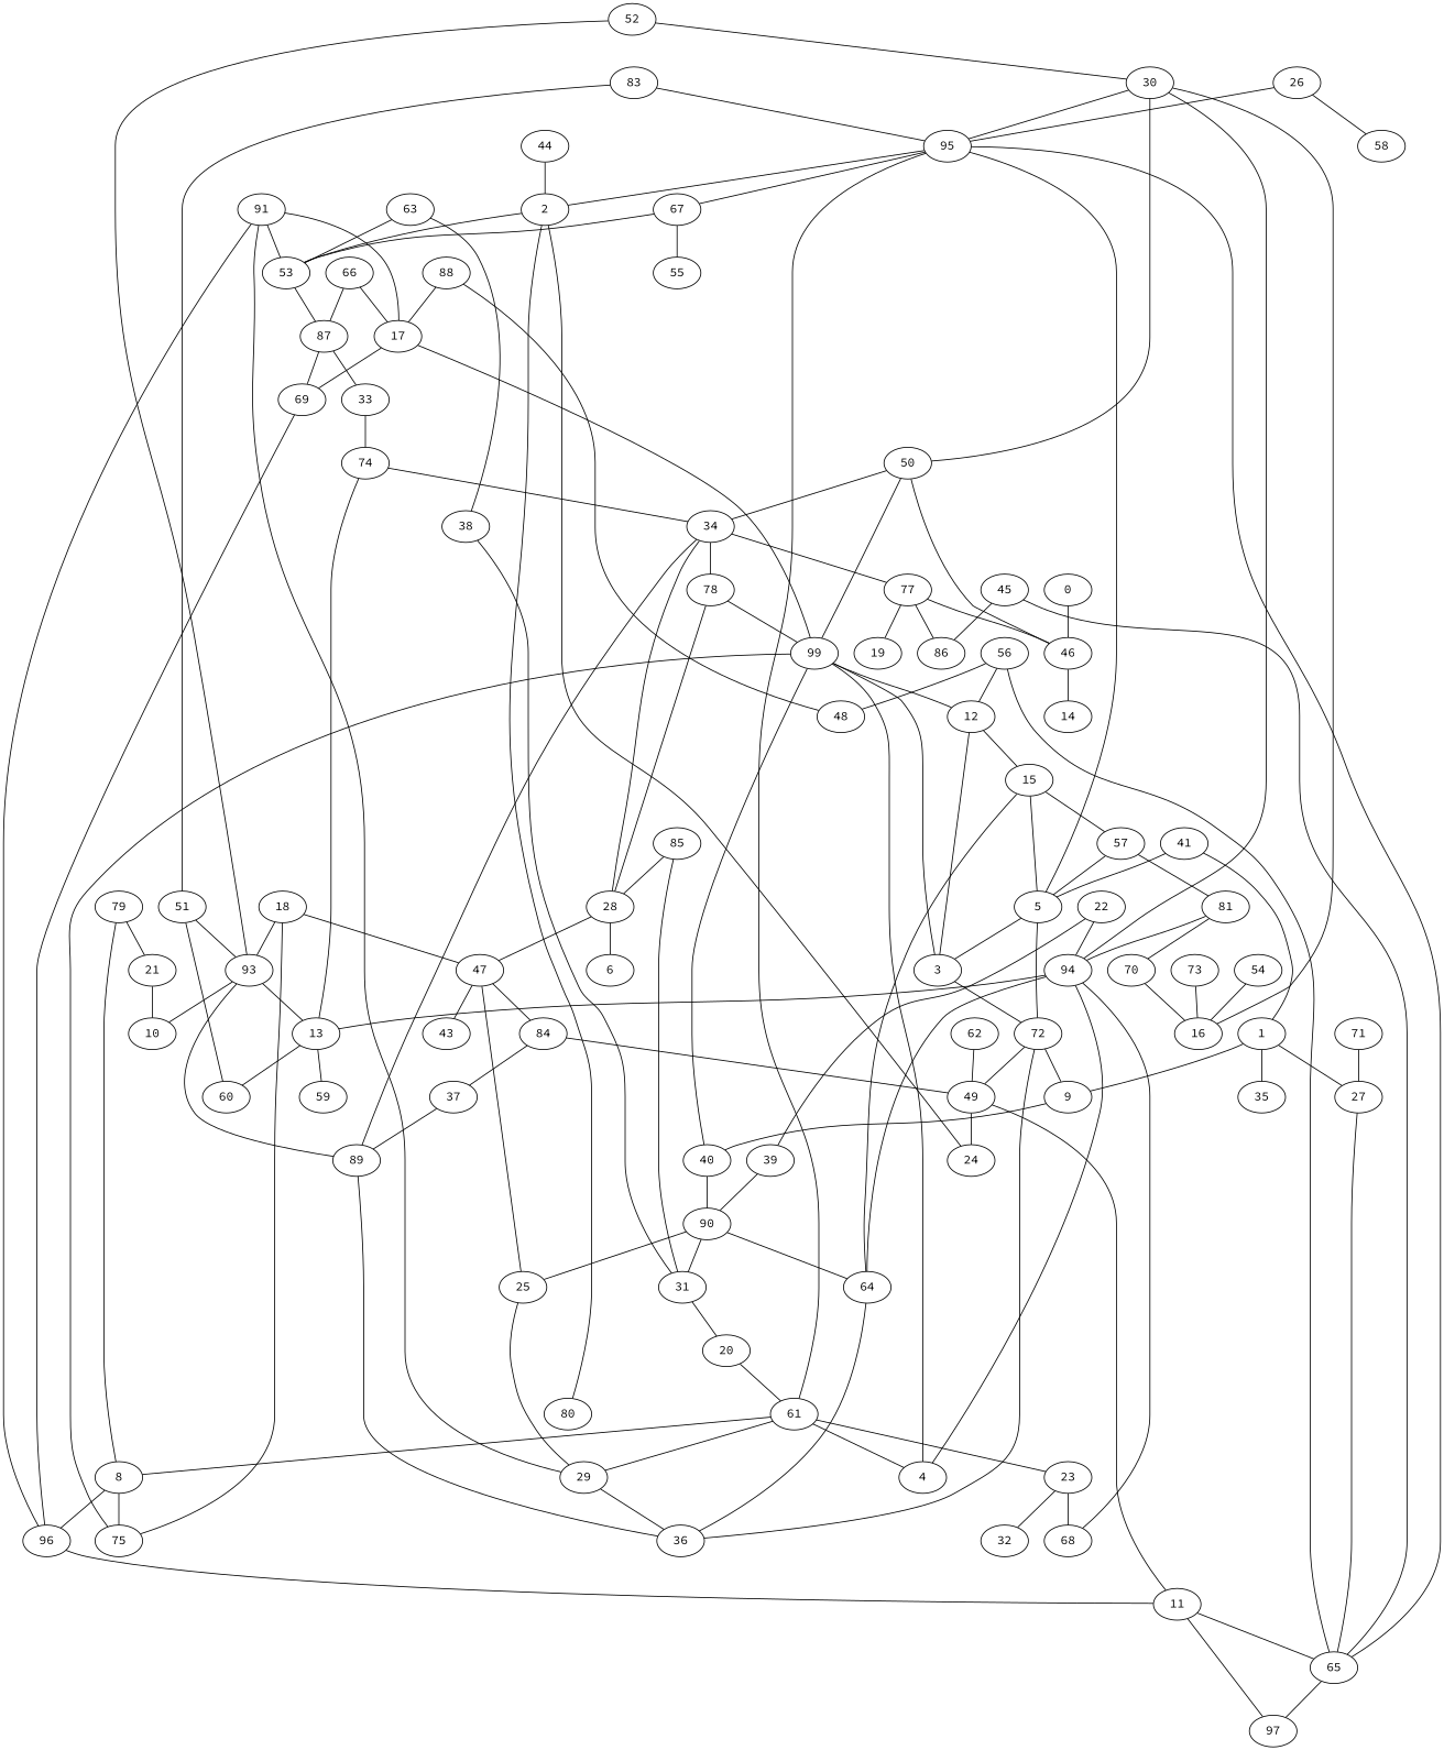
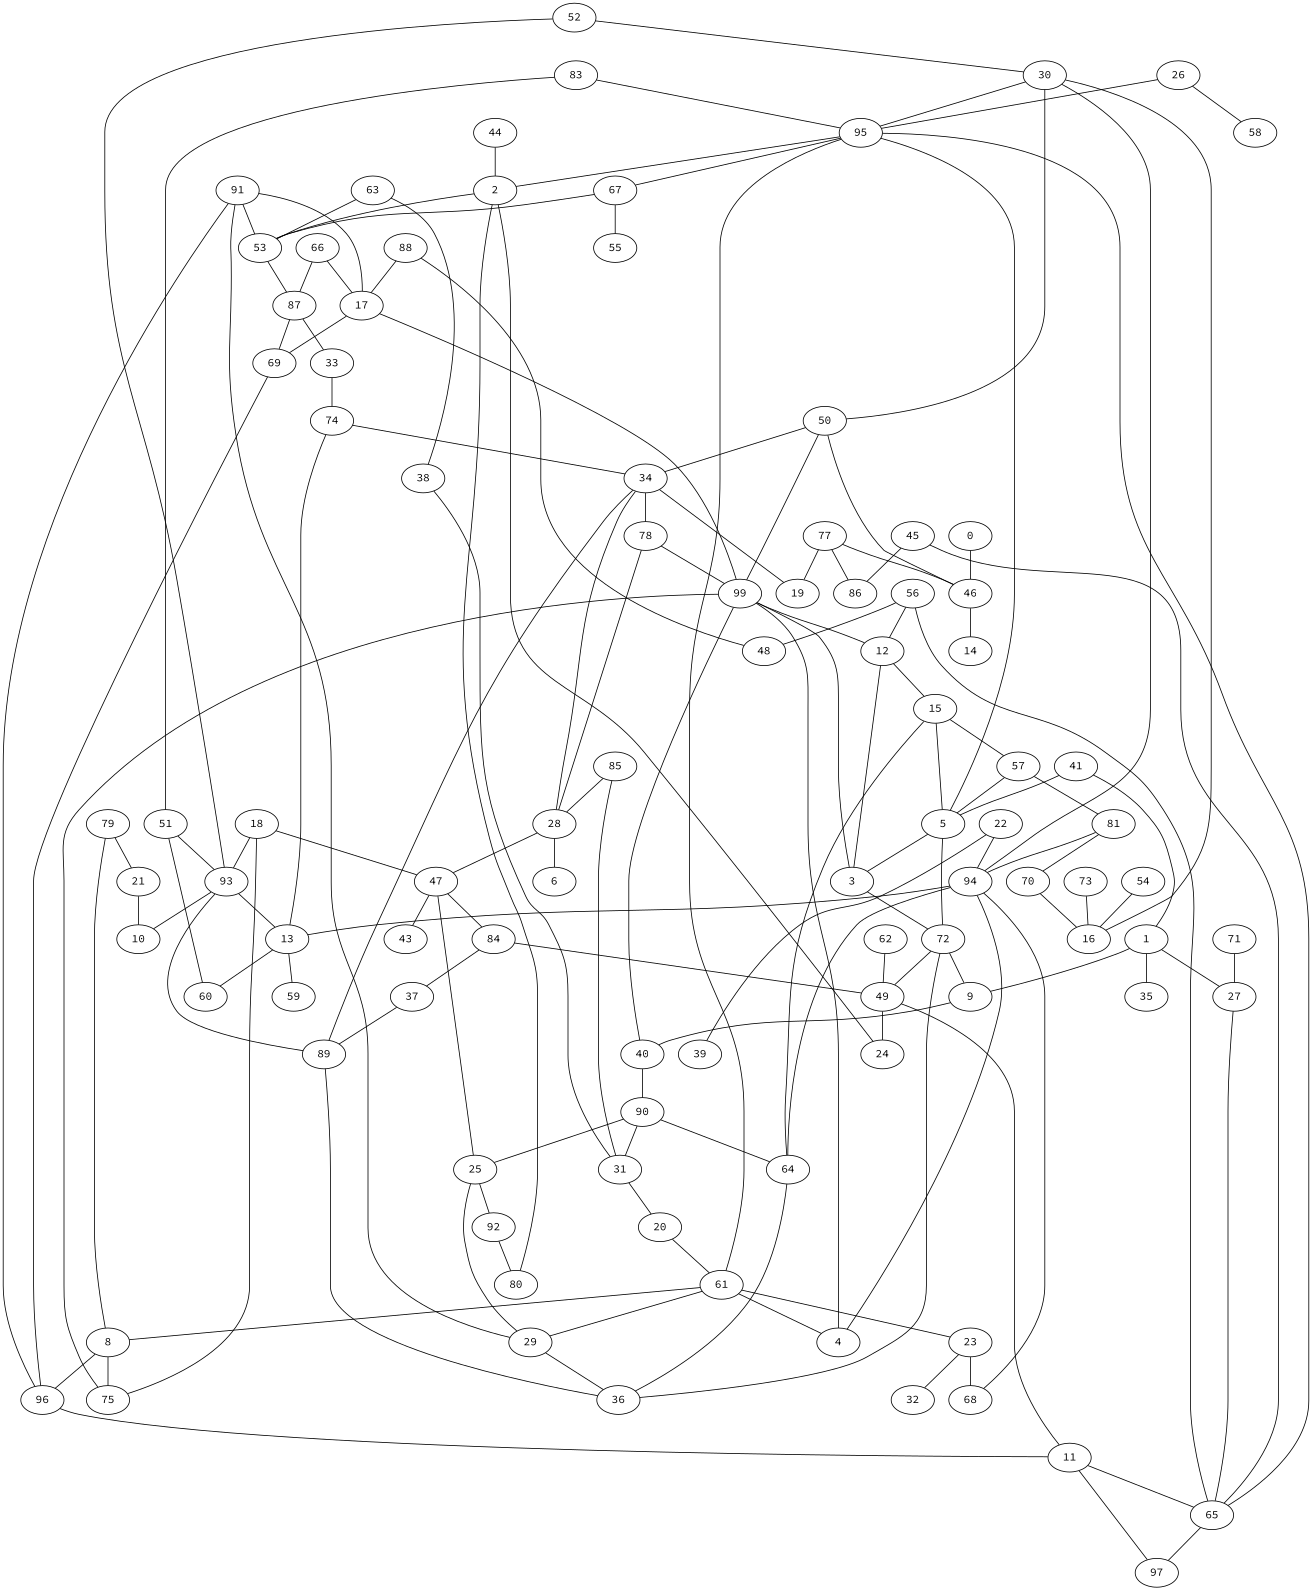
  graph {
    fontname="Source Code Pro"
    node [fontname="Source Code Pro"]
    edge [fontname="Source Code Pro"]
    95
    2
    5
    67
    80
    53
    24
    3
    15
    55
    87
    30
    94
    16
    50
    13
    68
    4
    64
    99
    34
    46
    59
    74
    60
    36
    56
    48
    65
    12
    97
    69
    33
    96
    11
    18
    47
    93
    75
    84
    25
    43
    89
    10
    37
    49
    29
+   92
    1
    9
    27
    35
    40
    90
    41
    72
    57
    78
    28
    6
    77
    86
    19
    14
    61
    8
    23
    32
    26
    58
    83
    51
    73
    31
    20
    17
    0
    39
    22
    66
    62
    52
    81
    70
    44
    79
    21
    71
    88
    45
    91
    63
    38
    54
    85
    95 -- 2
    95 -- 5
    95 -- 67
    2 -- 80
    2 -- 53
    2 -- 24
    5 -- 3
    5 -- 15
    67 -- 53
    67 -- 55
    53 -- 87
    3 -- 99
    3 -- 12
    3 -- 72
    15 -- 57
    87 -- 69
    87 -- 33
    30 -- 95
    30 -- 94
    30 -- 16
    30 -- 50
    94 -- 13
    94 -- 68
    94 -- 4
    94 -- 64
    50 -- 99
    50 -- 34
    50 -- 46
    13 -- 59
    13 -- 74
    13 -- 60
    64 -- 15
    64 -- 36
    99 -- 4
    99 -- 12
    99 -- 75
    34 -- 89
    34 -- 78
    34 -- 28
-   34 -- 77
+   34 -- 19
    46 -- 14
    74 -- 34
    56 -- 48
    56 -- 65
    56 -- 12
    65 -- 95
    65 -- 97
    12 -- 15
    97 -- 11
    69 -- 96
    33 -- 74
    96 -- 11
    11 -- 65
    18 -- 47
    18 -- 93
    18 -- 75
    47 -- 84
    47 -- 25
    47 -- 43
    93 -- 13
    93 -- 89
    93 -- 10
    84 -- 37
    84 -- 49
    25 -- 29
+   25 -- 92
    89 -- 36
    37 -- 89
    49 -- 24
    49 -- 11
    29 -- 36
+   92 -- 80
    1 -- 9
    1 -- 27
    1 -- 35
    9 -- 40
    27 -- 65
    40 -- 99
    40 -- 90
    90 -- 64
    90 -- 25
    90 -- 31
    41 -- 5
    41 -- 1
    72 -- 5
    72 -- 36
    72 -- 49
    72 -- 9
    57 -- 5
    57 -- 81
    78 -- 99
    78 -- 28
    28 -- 47
    28 -- 6
    77 -- 46
    77 -- 86
    77 -- 19
    61 -- 95
    61 -- 4
    61 -- 29
    61 -- 8
    61 -- 23
    8 -- 96
    8 -- 75
    23 -- 68
    23 -- 32
    26 -- 95
    26 -- 58
    83 -- 95
    83 -- 51
    51 -- 60
    51 -- 93
    73 -- 16
    31 -- 20
    20 -- 61
    17 -- 99
    17 -- 69
    0 -- 46
-   39 -- 90
    22 -- 94
    22 -- 39
    66 -- 87
    66 -- 17
    62 -- 49
    52 -- 30
    52 -- 93
    81 -- 94
    81 -- 70
    70 -- 16
    44 -- 2
    79 -- 8
    79 -- 21
    21 -- 10
    71 -- 27
    88 -- 48
    88 -- 17
    45 -- 65
    45 -- 86
    91 -- 53
    91 -- 96
    91 -- 29
    91 -- 17
    63 -- 53
    63 -- 38
    38 -- 31
    54 -- 16
    85 -- 28
    85 -- 31
  }
